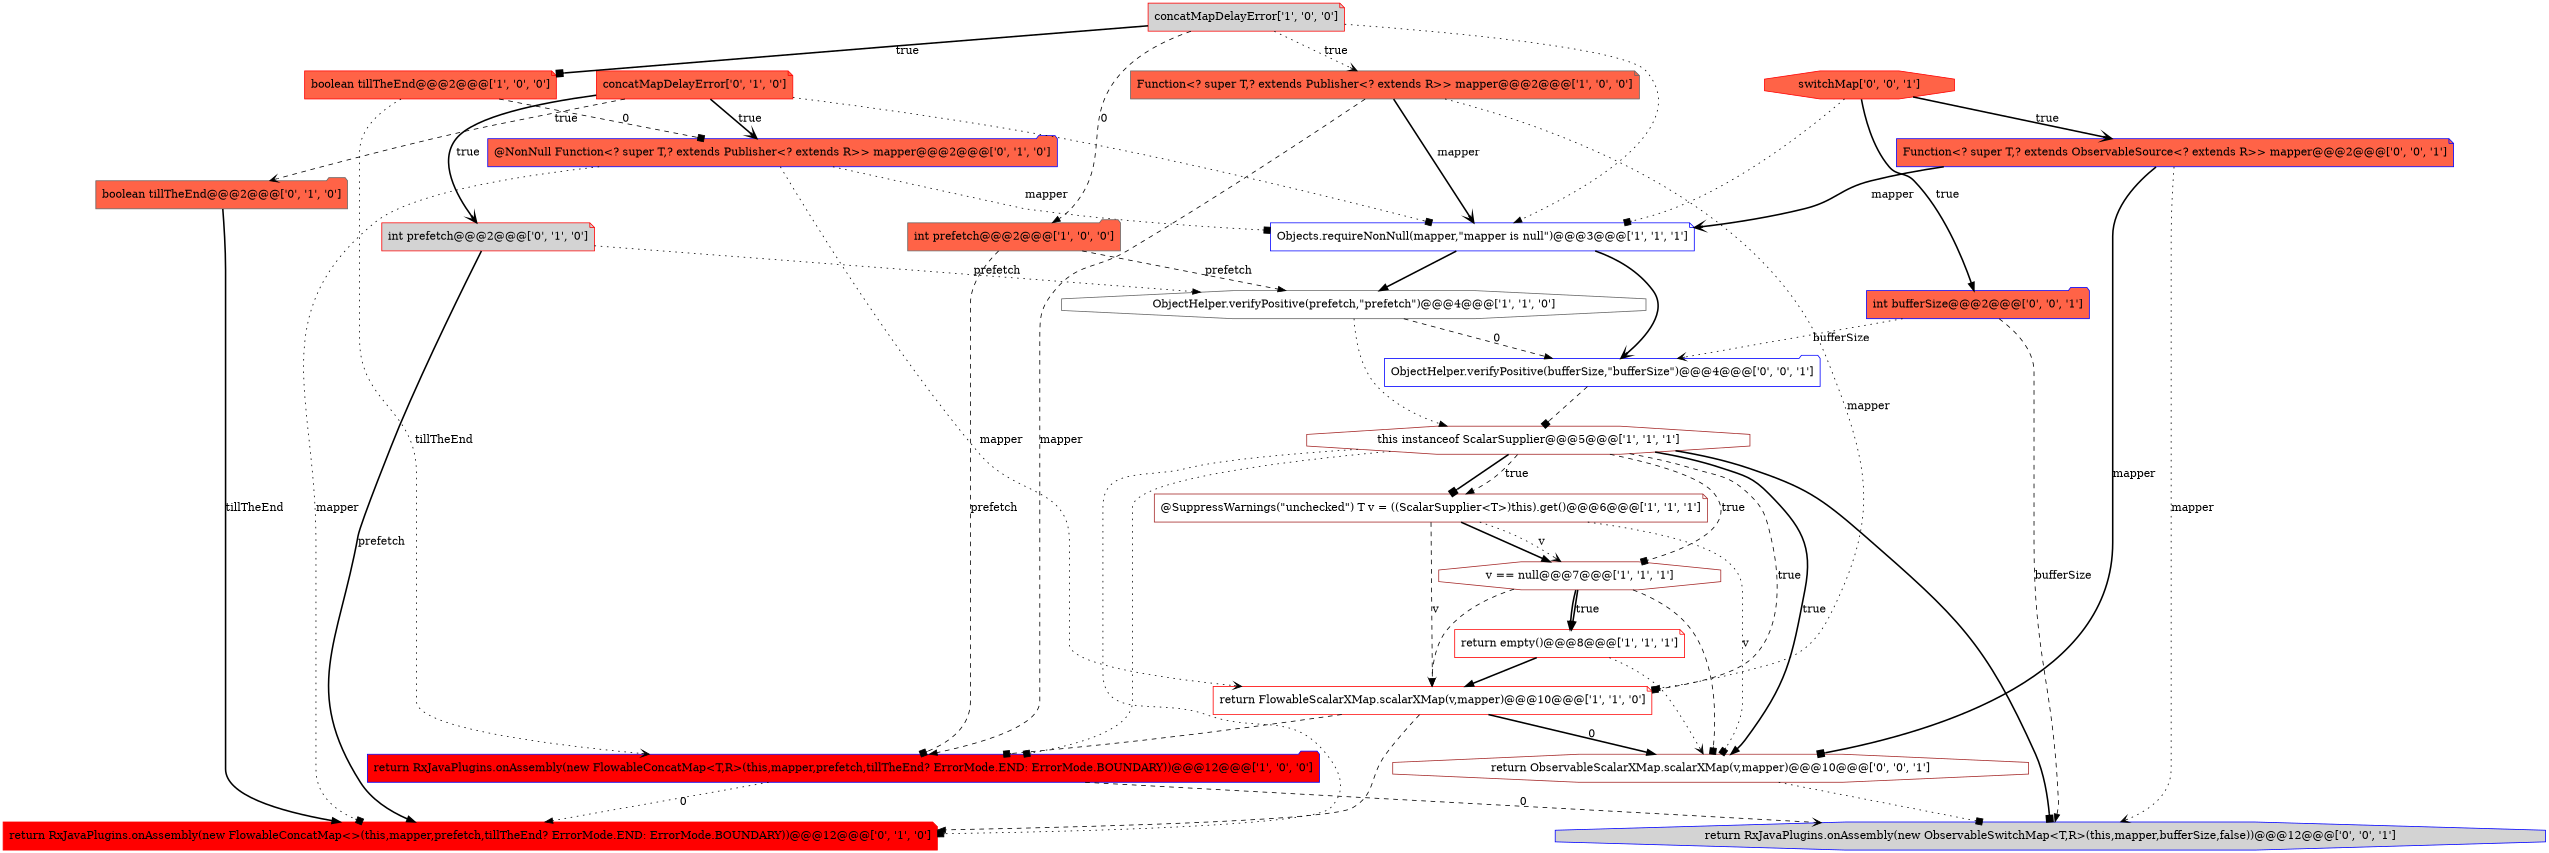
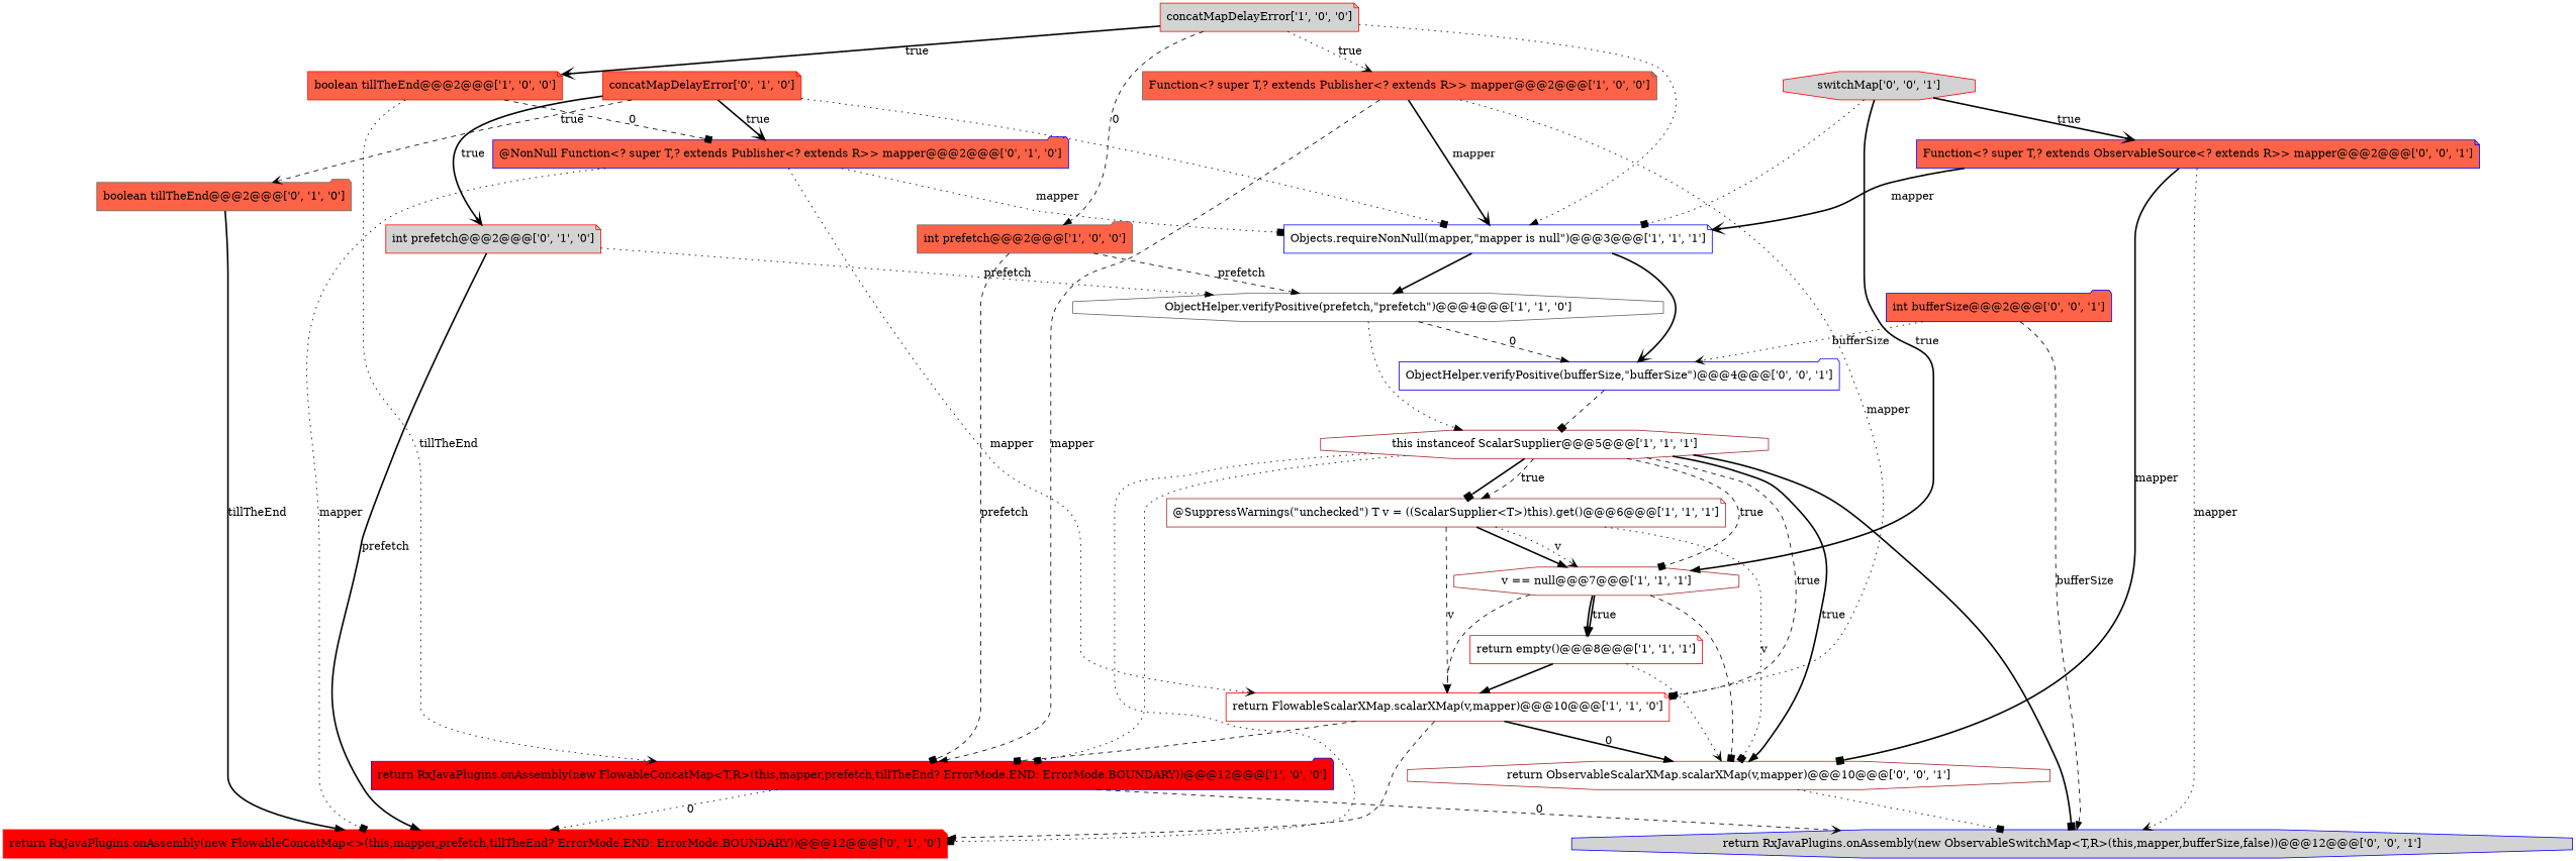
  digraph {
    node [color=red fillcolor=white shape=note style=filled]
    edge [arrowhead=normal style=bold]
    n1 [color=gray40 fillcolor=tomato label="Function<? super T,? extends Publisher<? extends R>> mapper@@@2@@@['1', '0', '0']"]
    n2 [color=blue label="Objects.requireNonNull(mapper,\"mapper is null\")@@@3@@@['1', '1', '1']"]
    n3 [label="return FlowableScalarXMap.scalarXMap(v,mapper)@@@10@@@['1', '1', '0']"]
    n4 [color=blue fillcolor=red label="return RxJavaPlugins.onAssembly(new FlowableConcatMap<T,R>(this,mapper,prefetch,tillTheEnd? ErrorMode.END: ErrorMode.BOUNDARY))@@@12@@@['1', '0', '0']" shape=folder]
    n5 [color=blue label="ObjectHelper.verifyPositive(bufferSize,\"bufferSize\")@@@4@@@['0', '0', '1']" shape=folder]
    n6 [color=gray40 label="ObjectHelper.verifyPositive(prefetch,\"prefetch\")@@@4@@@['1', '1', '0']" shape=octagon]
    n7 [color=brown label="return ObservableScalarXMap.scalarXMap(v,mapper)@@@10@@@['0', '0', '1']" shape=octagon]
    n8 [fillcolor=red label="return RxJavaPlugins.onAssembly(new FlowableConcatMap<>(this,mapper,prefetch,tillTheEnd? ErrorMode.END: ErrorMode.BOUNDARY))@@@12@@@['0', '1', '0']"]
    n9 [color=blue fillcolor=lightgray label="return RxJavaPlugins.onAssembly(new ObservableSwitchMap<T,R>(this,mapper,bufferSize,false))@@@12@@@['0', '0', '1']" shape=octagon]
    n10 [color=brown label="this instanceof ScalarSupplier@@@5@@@['1', '1', '1']" shape=octagon]
    n11 [fillcolor=lightgray label="int prefetch@@@2@@@['0', '1', '0']"]
    n12 [color=brown label="v == null@@@7@@@['1', '1', '1']" shape=octagon]
    n13 [color=brown label="@SuppressWarnings(\"unchecked\") T v = ((ScalarSupplier<T>)this).get()@@@6@@@['1', '1', '1']"]
    n14 [fillcolor=tomato label="boolean tillTheEnd@@@2@@@['1', '0', '0']"]
    n15 [color=blue fillcolor=tomato label="@NonNull Function<? super T,? extends Publisher<? extends R>> mapper@@@2@@@['0', '1', '0']" shape=folder]
    n16 [label="return empty()@@@8@@@['1', '1', '1']"]
    n17 [fillcolor=tomato label="concatMapDelayError['0', '1', '0']"]
    n18 [color=gray40 fillcolor=tomato label="boolean tillTheEnd@@@2@@@['0', '1', '0']" shape=folder]
-   n19 [fillcolor=tomato label="switchMap['0', '0', '1']" shape=octagon]
+   n19 [fillcolor=lightgray label="switchMap['0', '0', '1']" shape=octagon]
    n20 [color=blue fillcolor=tomato label="int bufferSize@@@2@@@['0', '0', '1']" shape=folder]
    n21 [color=blue fillcolor=tomato label="Function<? super T,? extends ObservableSource<? extends R>> mapper@@@2@@@['0', '0', '1']"]
    n22 [color=gray40 fillcolor=tomato label="int prefetch@@@2@@@['1', '0', '0']" shape=folder]
    n23 [fillcolor=lightgray label="concatMapDelayError['1', '0', '0']"]
    n1 -> n2 [arrowhead=vee label=mapper]
    n1 -> n3 [label=mapper style=dotted]
    n1 -> n4 [label=mapper style=dashed]
    n2 -> n5 [arrowhead=vee]
    n2 -> n6
    n3 -> n4 [arrowhead=box style=dashed]
    n3 -> n7 [label=0]
    n3 -> n8 [style=dashed]
    n4 -> n8 [label=0 style=dotted]
    n4 -> n9 [arrowhead=vee label=0 style=dashed]
    n5 -> n10 [arrowhead=box style=dashed]
    n6 -> n5 [label=0 style=dashed]
    n6 -> n10 [style=dotted]
    n7 -> n9 [arrowhead=box style=dotted]
    n10 -> n3 [arrowhead=box label=true style=dashed]
    n10 -> n4 [arrowhead=box style=dotted]
    n10 -> n7 [label=true]
    n10 -> n8 [arrowhead=box style=dotted]
    n10 -> n9 [arrowhead=box]
    n10 -> n12 [arrowhead=box label=true style=dashed]
    n10 -> n13 [arrowhead=box]
    n10 -> n13 [label=true style=dashed]
    n11 -> n6 [label=prefetch style=dotted]
    n11 -> n8 [label=prefetch]
    n12 -> n3 [arrowhead=vee style=dashed]
    n12 -> n7 [arrowhead=box style=dashed]
    n12 -> n16 [label=true]
    n12 -> n16
    n13 -> n3 [label=v style=dashed]
    n13 -> n7 [arrowhead=box label=v style=dotted]
    n13 -> n12
    n13 -> n12 [arrowhead=vee label=v style=dotted]
    n14 -> n4 [arrowhead=vee label=tillTheEnd style=dotted]
    n14 -> n15 [arrowhead=box label=0 style=dashed]
    n15 -> n2 [arrowhead=box label=mapper style=dotted]
    n15 -> n3 [arrowhead=vee label=mapper style=dotted]
    n15 -> n8 [arrowhead=box label=mapper style=dotted]
    n16 -> n3
    n16 -> n7 [arrowhead=vee style=dotted]
    n17 -> n2 [arrowhead=box style=dotted]
    n17 -> n11 [arrowhead=vee label=true]
    n17 -> n15 [arrowhead=vee label=true]
    n17 -> n18 [arrowhead=vee label=true style=dashed]
    n18 -> n8 [label=tillTheEnd]
    n19 -> n2 [arrowhead=box style=dotted]
-   n19 -> n20 [label=true]
+   n19 -> n12 [label=true]
    n19 -> n21 [arrowhead=vee label=true]
    n20 -> n5 [arrowhead=vee label=bufferSize style=dotted]
    n20 -> n9 [label=bufferSize style=dashed]
    n21 -> n2 [arrowhead=vee label=mapper]
    n21 -> n7 [arrowhead=box label=mapper]
    n21 -> n9 [arrowhead=vee label=mapper style=dotted]
    n22 -> n4 [arrowhead=box label=prefetch style=dashed]
    n22 -> n6 [label=prefetch style=dashed]
    n23 -> n1 [arrowhead=vee label=true style=dotted]
    n23 -> n2 [style=dotted]
-   n23 -> n14 [arrowhead=box label=true]
+   n23 -> n14 [arrowhead=vee label=true]
    n23 -> n22 [label=0 style=dashed]
  }
